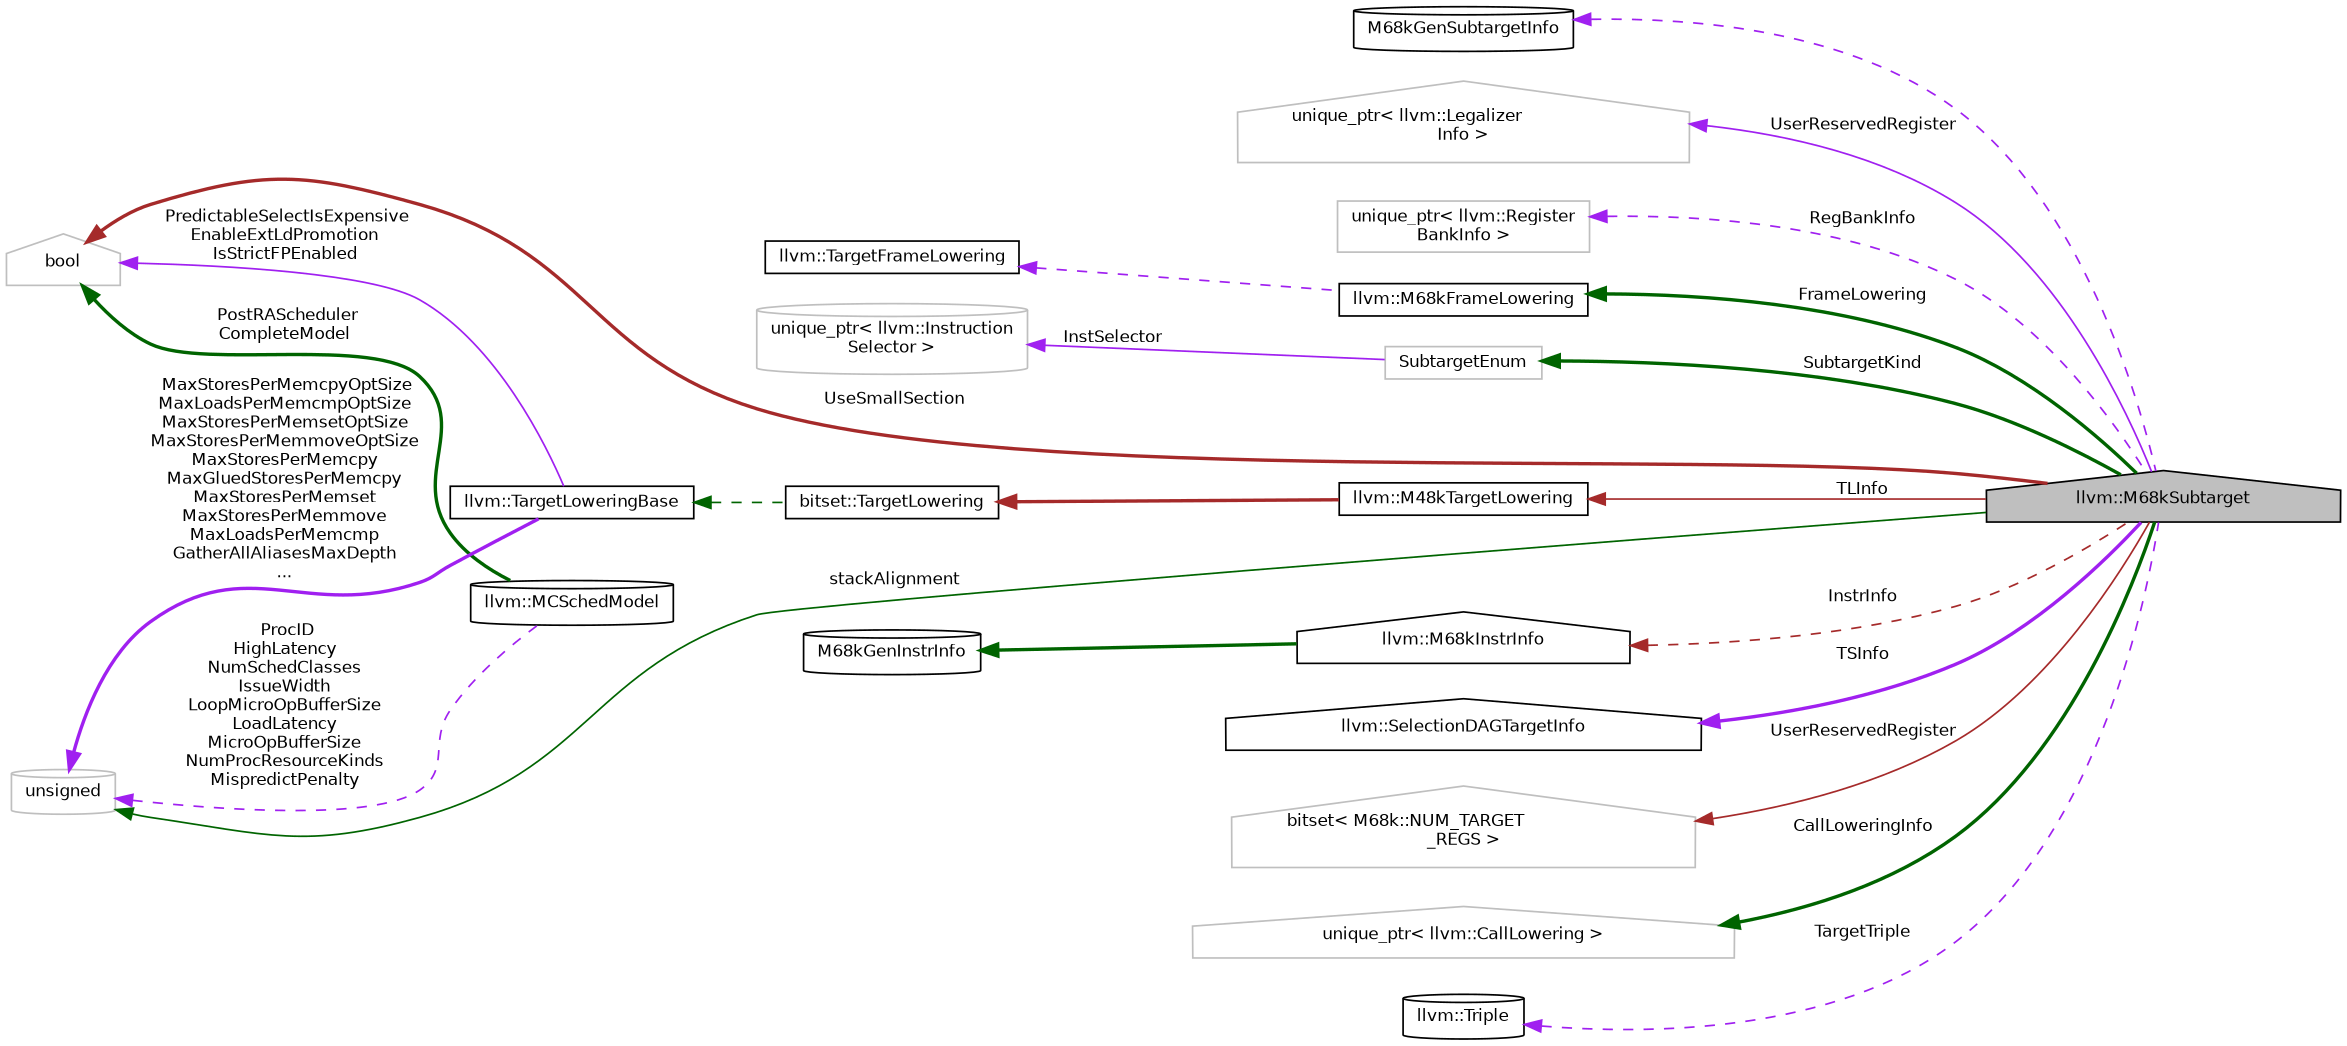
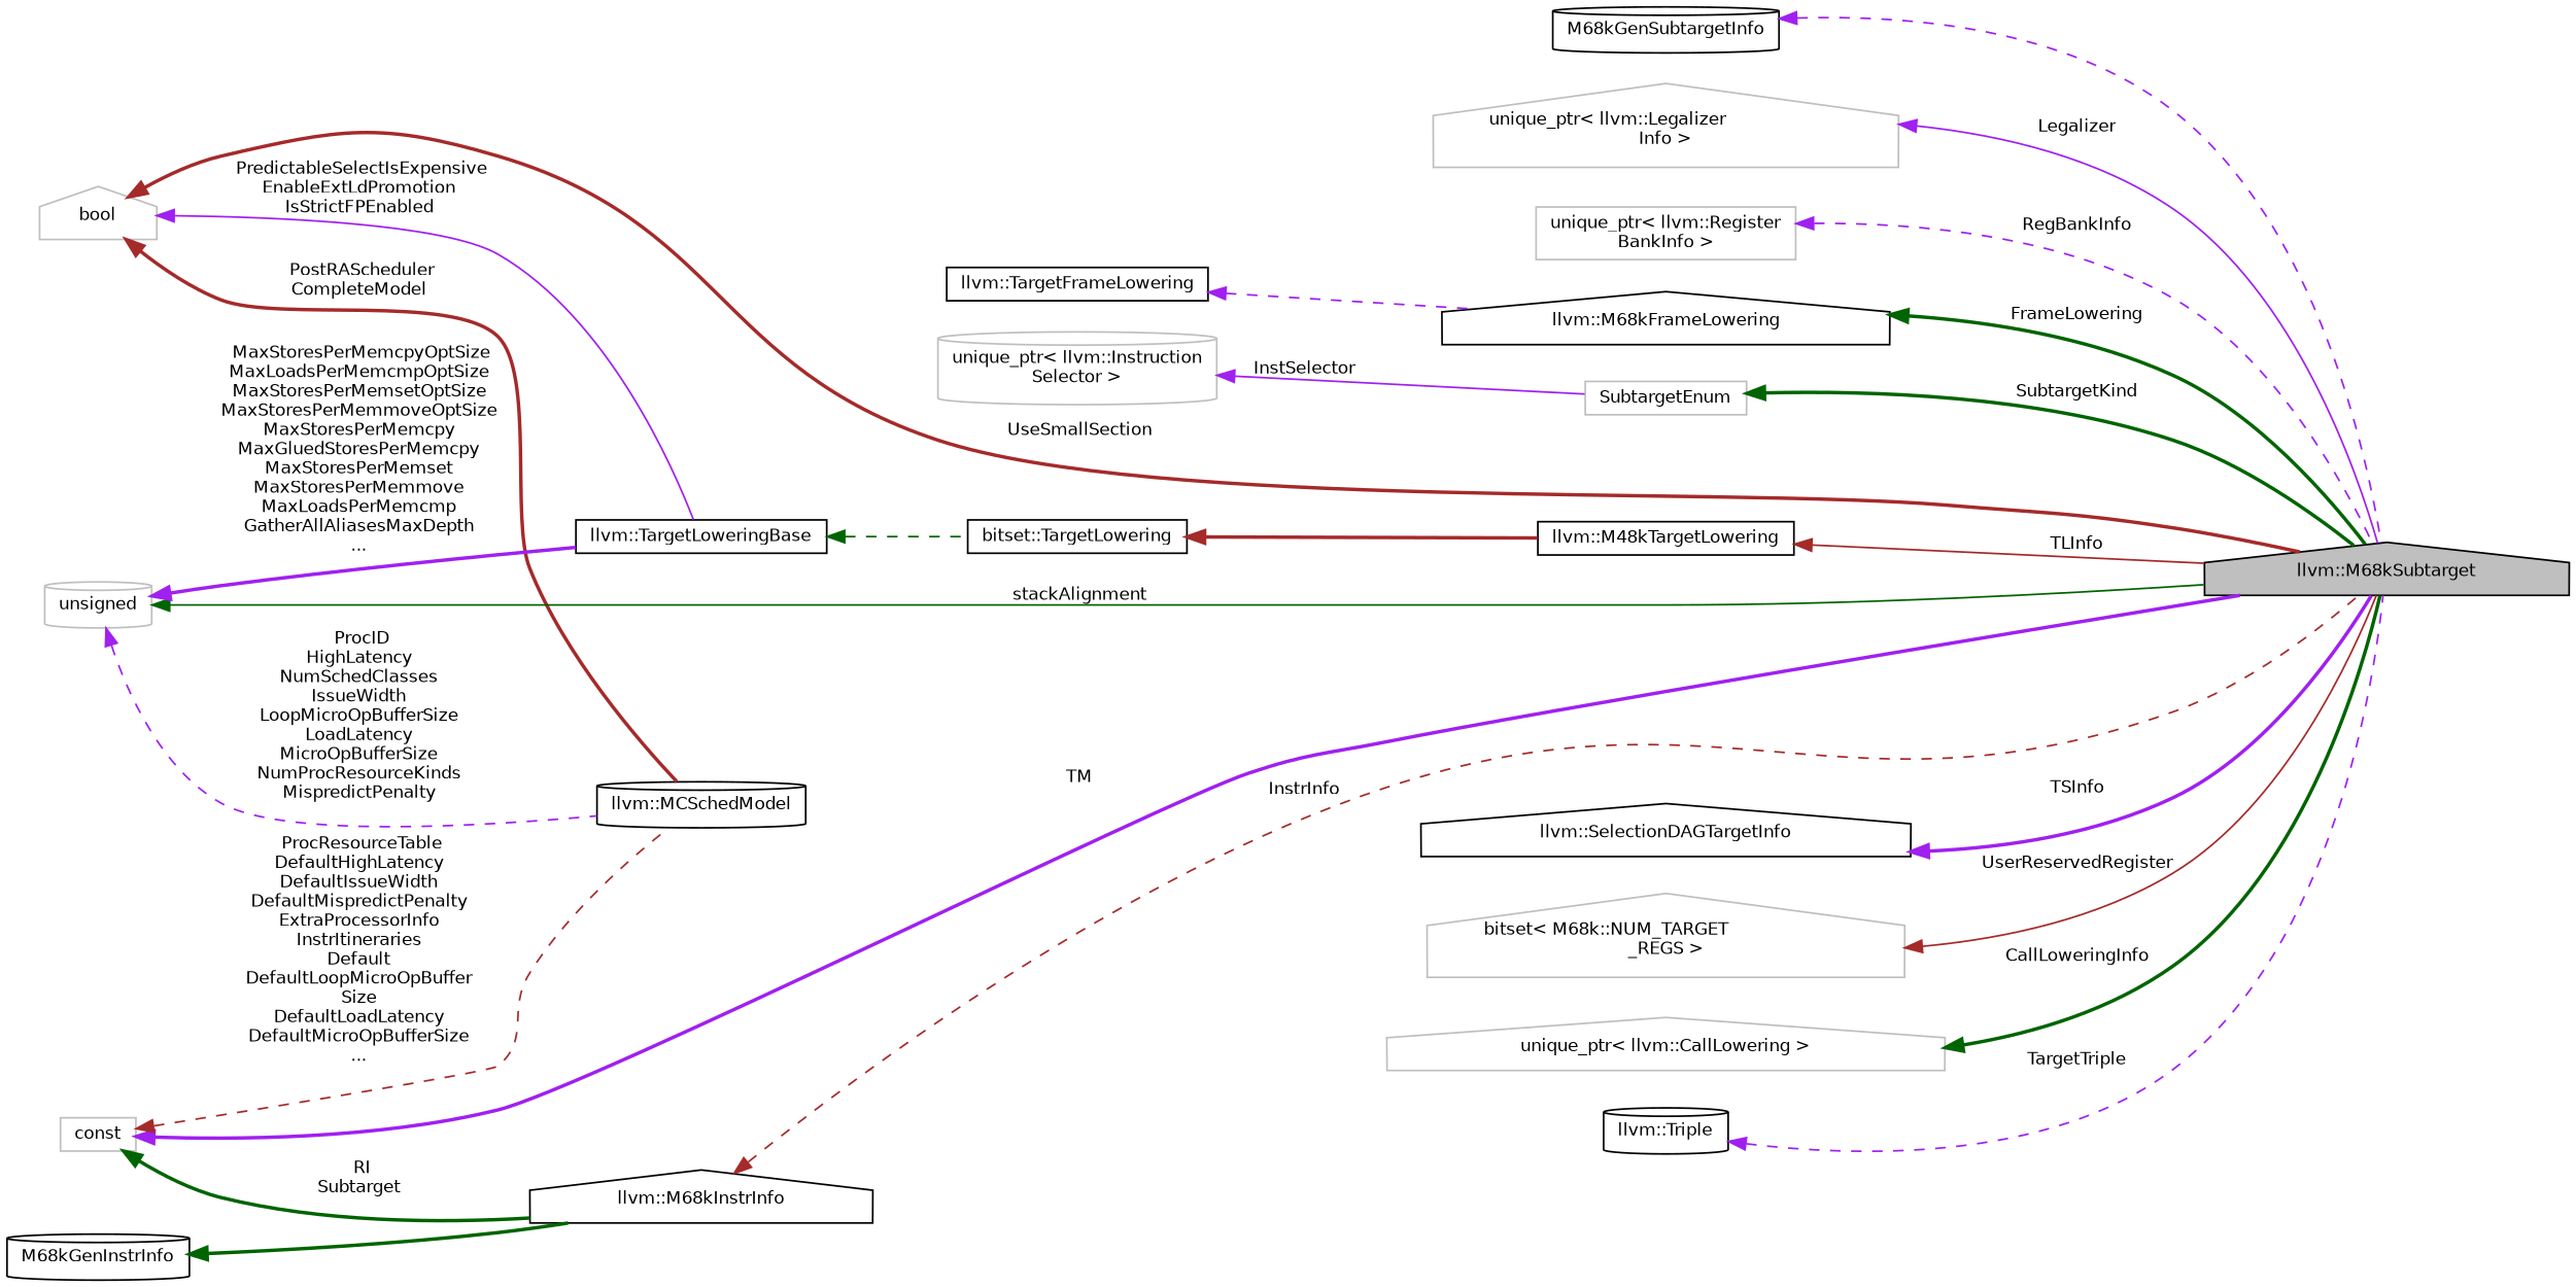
  digraph {
    rankdir=LR
    node [color=black fontname=Helvetica fontsize=10 shape=box]
    edge [color=purple dir=back fontname=Helvetica fontsize=10 labelfontname=Helvetica labelfontsize=10 style=bold]
    n1 [fillcolor=grey75 fontcolor=black height=0.2 label="llvm::M68kSubtarget" shape=house style=filled width=0.4]
    n2 [height=0.2 label=M68kGenSubtargetInfo shape=cylinder width=0.4]
    n3 [color=grey75 height=0.2 label="unique_ptr\< llvm::Legalizer\lInfo \>" shape=house width=0.4]
    n4 [color=grey75 height=0.2 label="unique_ptr\< llvm::Register\lBankInfo \>" width=0.4]
-   n5 [height=0.2 label="llvm::M68kFrameLowering" width=0.4]
+   n5 [height=0.2 label="llvm::M68kFrameLowering" shape=house width=0.4]
    n6 [height=0.2 label="llvm::TargetFrameLowering" width=0.4]
    n7 [color=grey75 height=0.2 label="unique_ptr\< llvm::Instruction\lSelector \>" shape=cylinder width=0.4]
    n8 [color=grey75 height=0.2 label=SubtargetEnum width=0.4]
    n9 [height=0.2 label="llvm::M48kTargetLowering" width=0.4]
    n10 [height=0.2 label="bitset::TargetLowering" width=0.4]
    n11 [height=0.2 label="llvm::TargetLoweringBase" width=0.4]
    n12 [color=grey75 height=0.2 label=bool shape=house width=0.4]
    n13 [height=0.2 label="llvm::MCSchedModel" shape=cylinder width=0.4]
    n14 [color=grey75 height=0.2 label=unsigned shape=cylinder width=0.4]
+   n15 [color=grey75 height=0.2 label=const width=0.4]
    n16 [height=0.2 label="llvm::M68kInstrInfo" shape=house width=0.4]
    n17 [height=0.2 label="llvm::SelectionDAGTargetInfo" shape=house width=0.4]
    n18 [color=grey75 height=0.2 label="bitset\< M68k::NUM_TARGET\l_REGS \>" shape=house width=0.4]
    n19 [color=grey75 height=0.2 label="unique_ptr\< llvm::CallLowering \>" shape=house width=0.4]
    n20 [height=0.2 label="llvm::Triple" shape=cylinder width=0.4]
    n21 [height=0.2 label=M68kGenInstrInfo shape=cylinder width=0.4]
    n2 -> n1 [style=dashed]
-   n3 -> n1 [label=" UserReservedRegister" style=solid]
+   n3 -> n1 [label=" Legalizer" style=solid]
    n4 -> n1 [label=" RegBankInfo" style=dashed]
    n5 -> n1 [color=darkgreen label=" FrameLowering"]
    n6 -> n5 [style=dashed]
    n7 -> n8 [label=" InstSelector" style=solid]
    n8 -> n1 [color=darkgreen label=" SubtargetKind"]
    n9 -> n1 [color=brown label=" TLInfo" style=solid]
    n10 -> n9 [color=brown]
    n11 -> n10 [color=darkgreen style=dashed]
    n12 -> n1 [color=brown label=" UseSmallSection"]
    n12 -> n11 [label=" PredictableSelectIsExpensive\nEnableExtLdPromotion\nIsStrictFPEnabled" style=solid]
-   n12 -> n13 [color=darkgreen label=" PostRAScheduler\nCompleteModel"]
+   n12 -> n13 [color=brown label=" PostRAScheduler\nCompleteModel"]
    n14 -> n1 [color=darkgreen label=" stackAlignment" style=solid]
    n14 -> n11 [label=" MaxStoresPerMemcpyOptSize\nMaxLoadsPerMemcmpOptSize\nMaxStoresPerMemsetOptSize\nMaxStoresPerMemmoveOptSize\nMaxStoresPerMemcpy\nMaxGluedStoresPerMemcpy\nMaxStoresPerMemset\nMaxStoresPerMemmove\nMaxLoadsPerMemcmp\nGatherAllAliasesMaxDepth\n..."]
    n14 -> n13 [label=" ProcID\nHighLatency\nNumSchedClasses\nIssueWidth\nLoopMicroOpBufferSize\nLoadLatency\nMicroOpBufferSize\nNumProcResourceKinds\nMispredictPenalty" style=dashed]
+   n15 -> n1 [label=" TM"]
+   n15 -> n13 [color=brown label=" ProcResourceTable\nDefaultHighLatency\nDefaultIssueWidth\nDefaultMispredictPenalty\nExtraProcessorInfo\nInstrItineraries\nDefault\nDefaultLoopMicroOpBuffer\lSize\nDefaultLoadLatency\nDefaultMicroOpBufferSize\n..." style=dashed]
+   n15 -> n16 [color=darkgreen label=" RI\nSubtarget"]
    n16 -> n1 [color=brown label=" InstrInfo" style=dashed]
    n17 -> n1 [label=" TSInfo"]
    n18 -> n1 [color=brown label=" UserReservedRegister" style=solid]
    n19 -> n1 [color=darkgreen label=" CallLoweringInfo"]
    n20 -> n1 [label=" TargetTriple" style=dashed]
    n21 -> n16 [color=darkgreen]
  }
